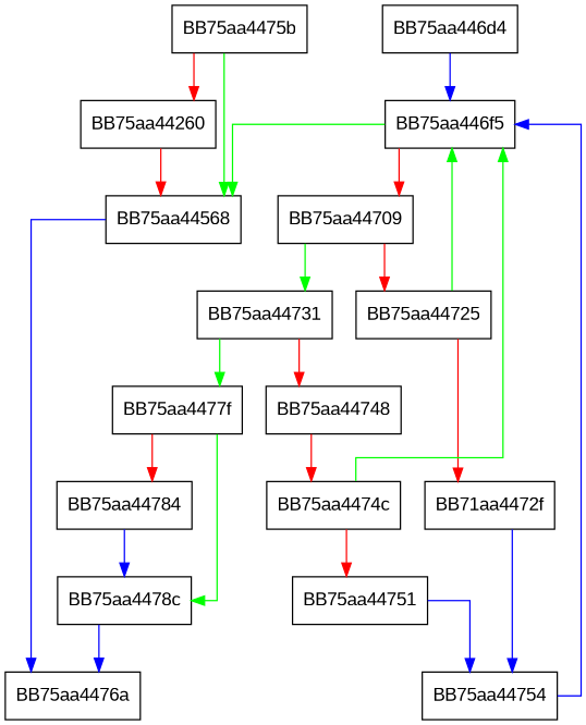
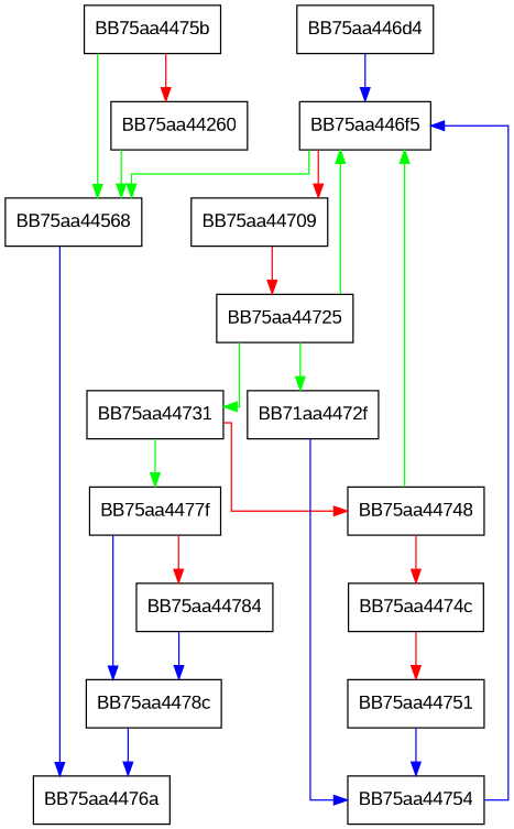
  digraph {
    fontname="Liberation Sans"
    splines=ortho
    node [fontname="Liberation Sans" shape=box]
    edge [color=red fontname="Liberation Sans"]
    BB75aa446d4
    BB75aa446f5
    n3 [label=BB75aa44568]
    BB75aa44709
    BB75aa4476a
    BB75aa44731
    BB75aa44725
    BB75aa4477f
    BB75aa44748
    n10 [label=BB71aa4472f]
    BB75aa4478c
    BB75aa44784
    BB75aa4474c
    BB75aa44754
    BB75aa4475b
    n16 [label=BB75aa44260]
    BB75aa44751
    BB75aa446d4 -> BB75aa446f5 [color=blue]
    BB75aa446f5 -> n3 [color=green]
    BB75aa446f5 -> BB75aa44709
    n3 -> BB75aa4476a [color=blue]
-   BB75aa44709 -> BB75aa44731 [color=green]
+   BB75aa44725 -> BB75aa44731 [color=green]
    BB75aa44709 -> BB75aa44725
    BB75aa44731 -> BB75aa4477f [color=green]
    BB75aa44731 -> BB75aa44748
    BB75aa44725 -> BB75aa446f5 [color=green]
-   BB75aa44725 -> n10
-   BB75aa4477f -> BB75aa4478c [color=green]
+   BB75aa44725 -> n10 [color=green]
+   BB75aa4477f -> BB75aa4478c [color=blue]
    BB75aa4477f -> BB75aa44784
    BB75aa44748 -> BB75aa4474c
    n10 -> BB75aa44754 [color=blue]
    BB75aa4478c -> BB75aa4476a [color=blue]
    BB75aa44784 -> BB75aa4478c [color=blue]
-   BB75aa4474c -> BB75aa446f5 [color=green]
+   BB75aa44748 -> BB75aa446f5 [color=green]
    BB75aa4474c -> BB75aa44751
    BB75aa44754 -> BB75aa446f5 [color=blue]
    BB75aa4475b -> n3 [color=green]
    BB75aa4475b -> n16
-   n16 -> n3
+   n16 -> n3 [color=green]
    BB75aa44751 -> BB75aa44754 [color=blue]
  }
